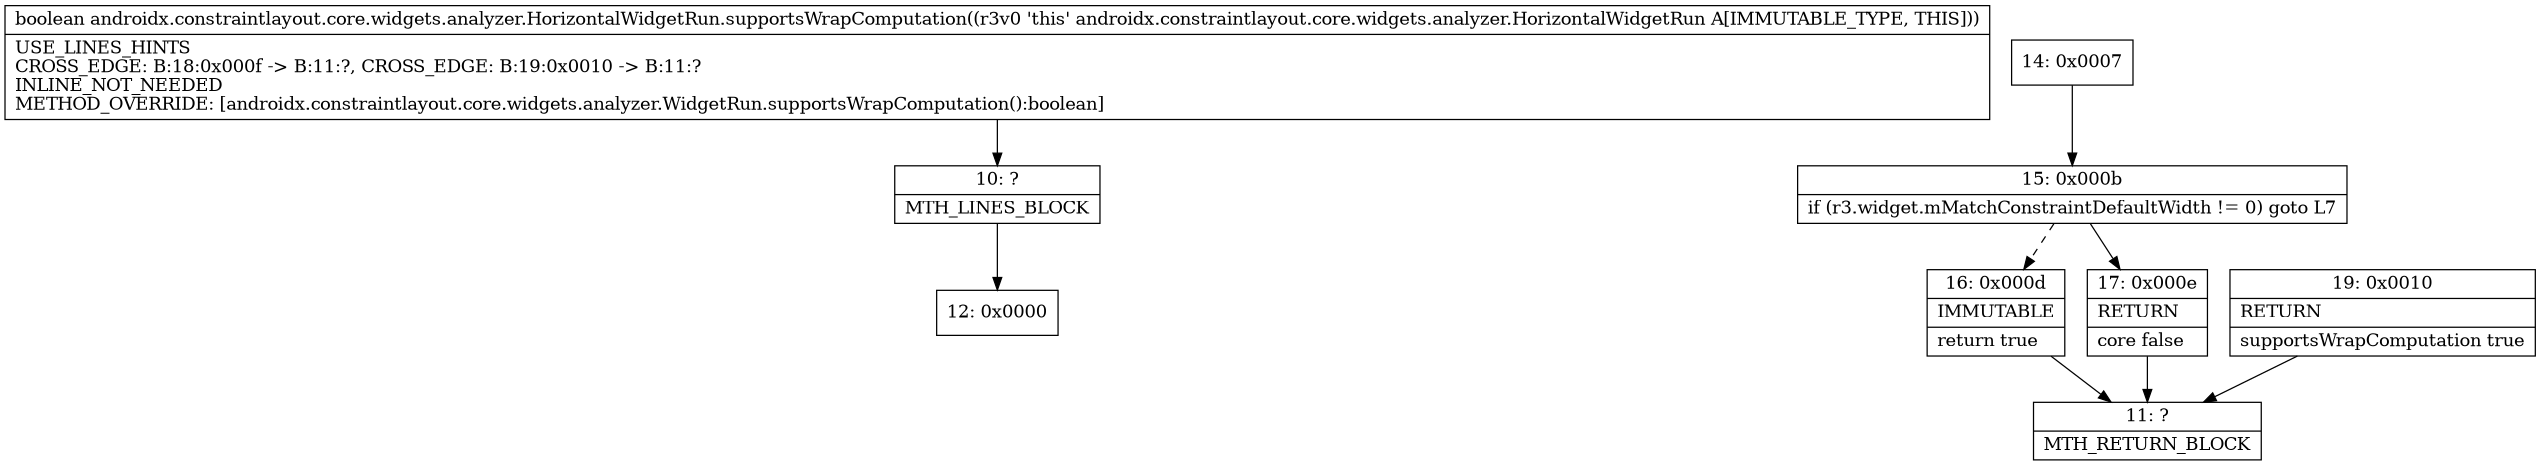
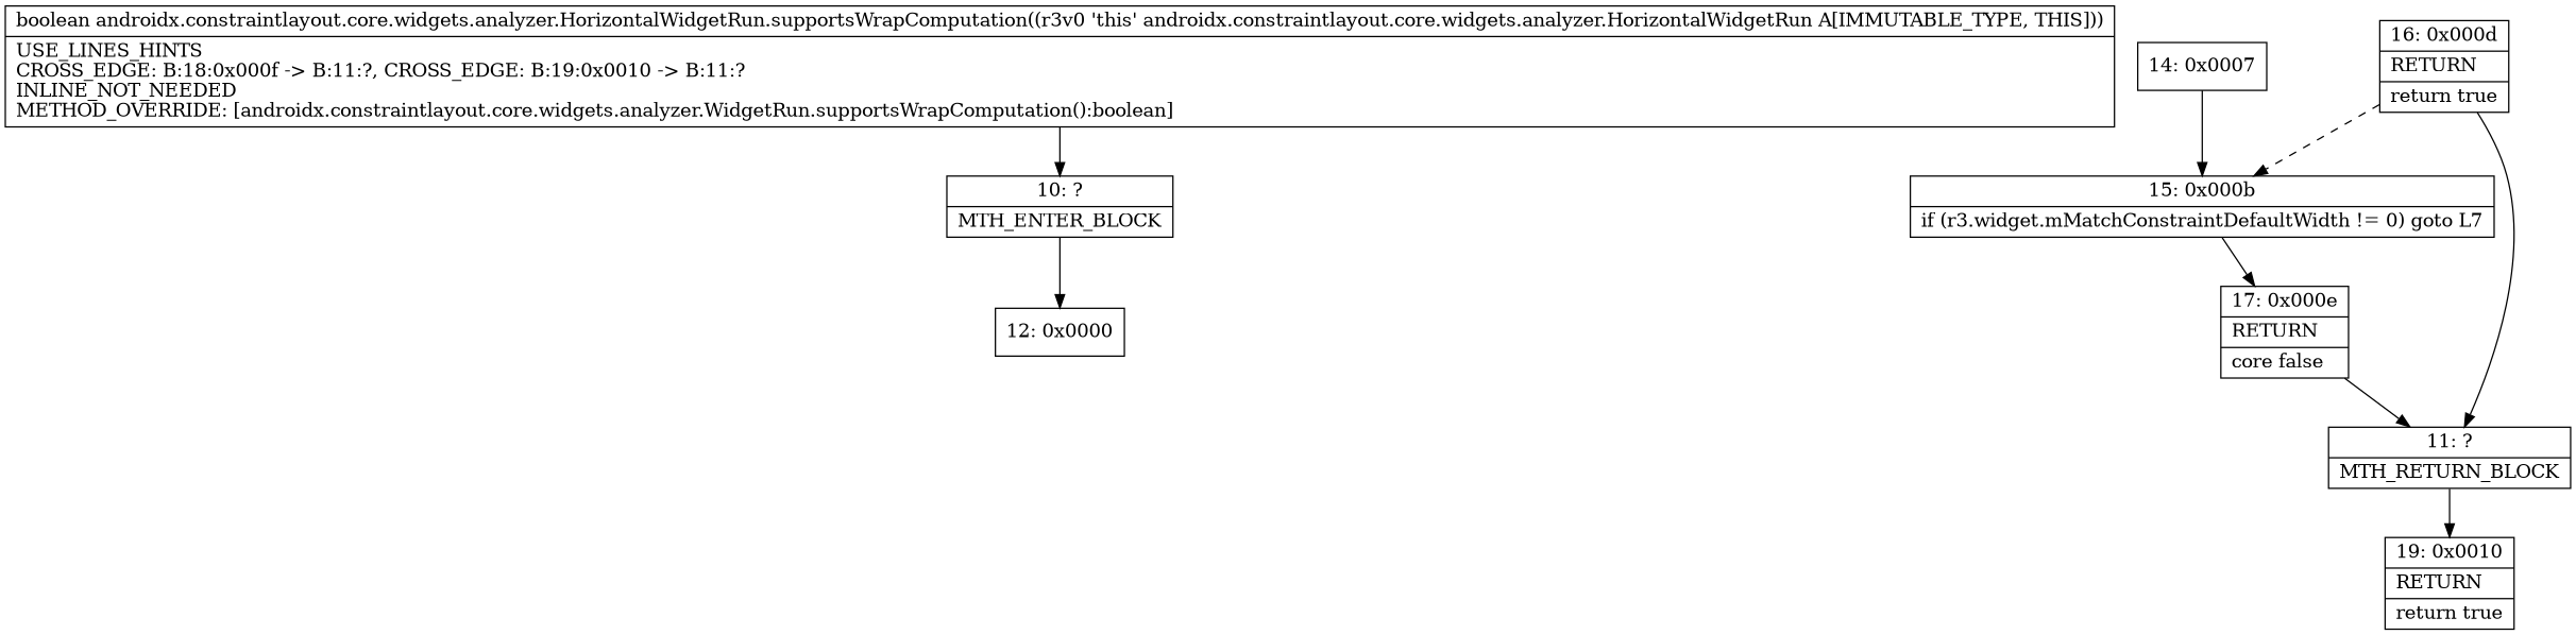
  digraph {
    node [shape=record]
-   n1 [label="{10\:\ ?|MTH_LINES_BLOCK\l}"]
+   n1 [label="{10\:\ ?|MTH_ENTER_BLOCK\l}"]
    n2 [label="{12\:\ 0x0000}"]
    n3 [label="{14\:\ 0x0007}"]
    n4 [label="{15\:\ 0x000b|if (r3.widget.mMatchConstraintDefaultWidth != 0) goto L7\l}"]
-   n5 [label="{19\:\ 0x0010|RETURN\l|supportsWrapComputation true\l}"]
+   n5 [label="{19\:\ 0x0010|RETURN\l|return true\l}"]
    n6 [label="{11\:\ ?|MTH_RETURN_BLOCK\l}"]
-   n7 [label="{16\:\ 0x000d|IMMUTABLE\l|return true\l}"]
+   n7 [label="{16\:\ 0x000d|RETURN\l|return true\l}"]
    n8 [label="{17\:\ 0x000e|RETURN\l|core false\l}"]
    n9 [label="{boolean androidx.constraintlayout.core.widgets.analyzer.HorizontalWidgetRun.supportsWrapComputation((r3v0 'this' androidx.constraintlayout.core.widgets.analyzer.HorizontalWidgetRun A[IMMUTABLE_TYPE, THIS]))  | USE_LINES_HINTS\lCROSS_EDGE: B:18:0x000f \-\> B:11:?, CROSS_EDGE: B:19:0x0010 \-\> B:11:?\lINLINE_NOT_NEEDED\lMETHOD_OVERRIDE: [androidx.constraintlayout.core.widgets.analyzer.WidgetRun.supportsWrapComputation():boolean]\l}"]
    n1 -> n2
    n3 -> n4
-   n4 -> n7 [style=dashed]
+   n7 -> n4 [style=dashed]
    n4 -> n8
-   n5 -> n6
+   n6 -> n5
    n7 -> n6
    n8 -> n6
    n9 -> n1
  }
